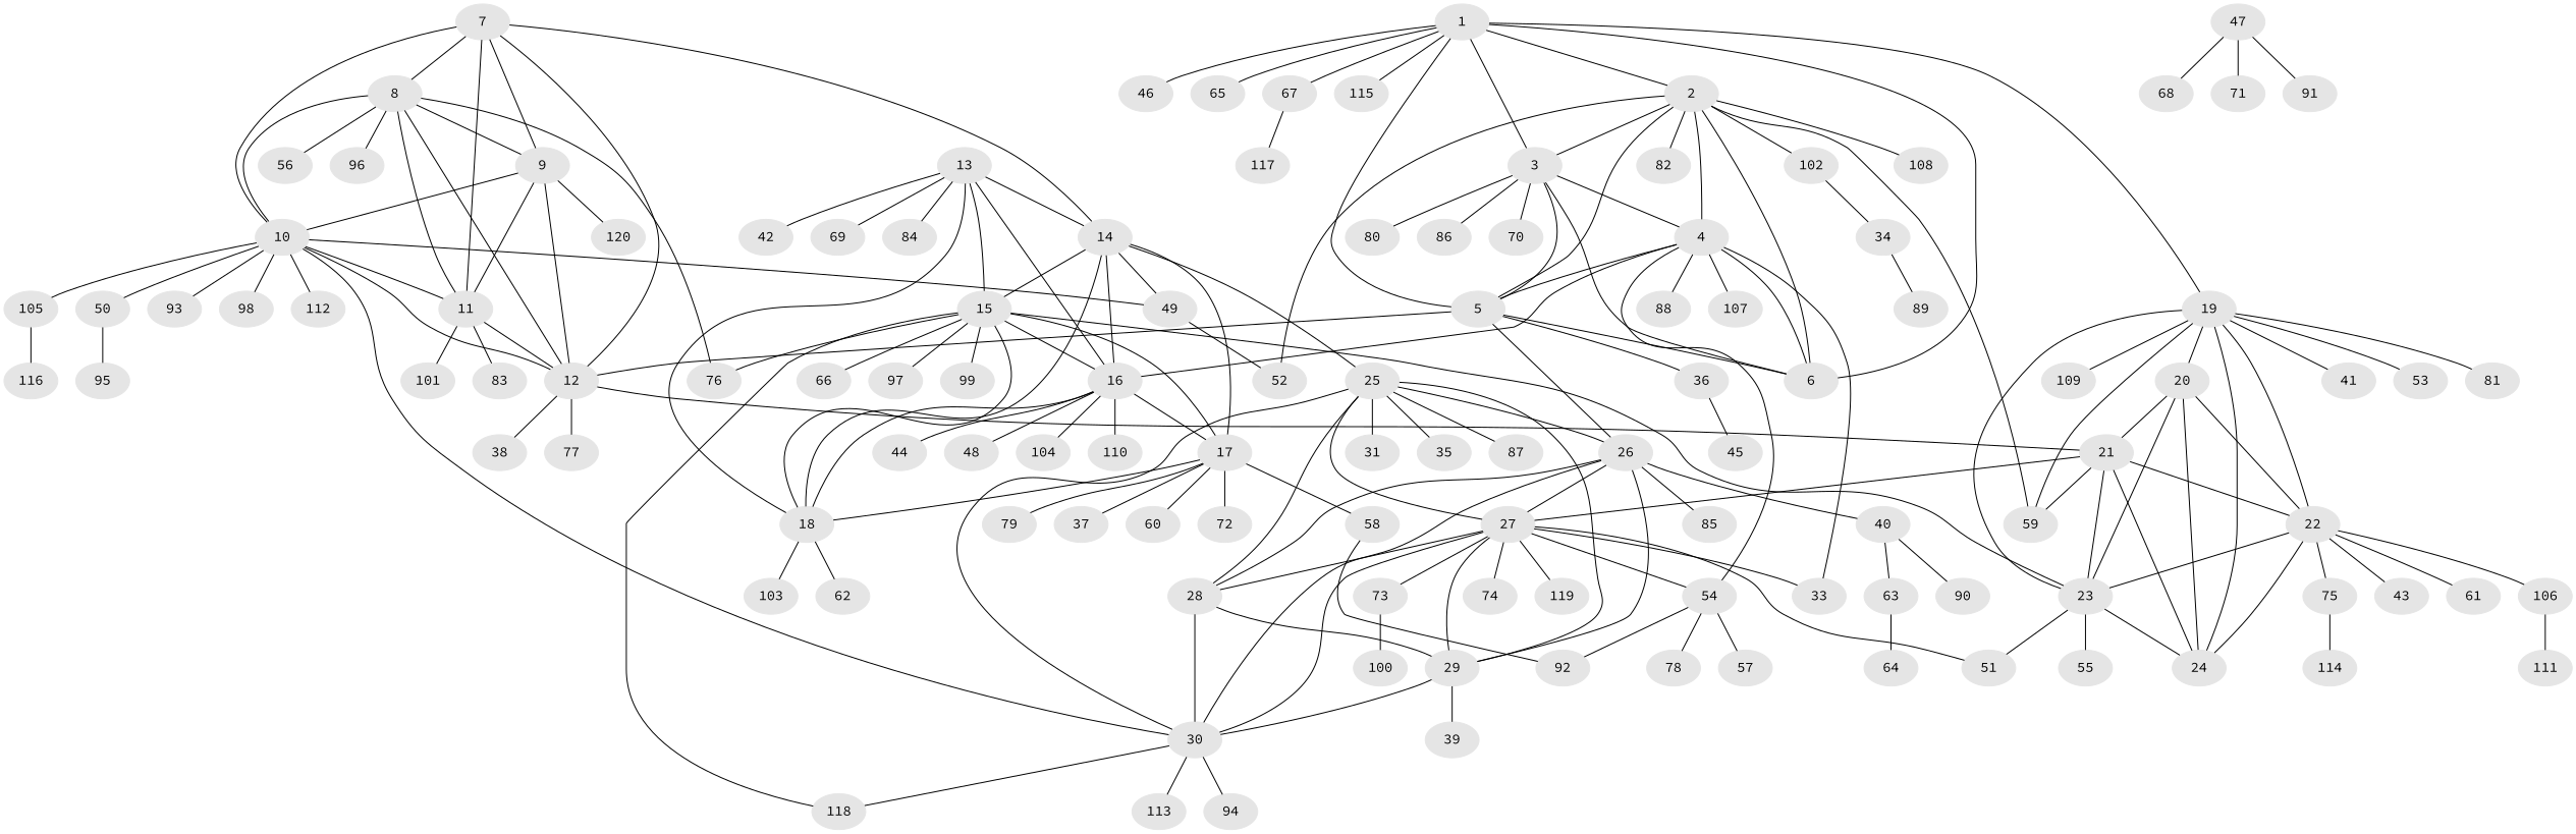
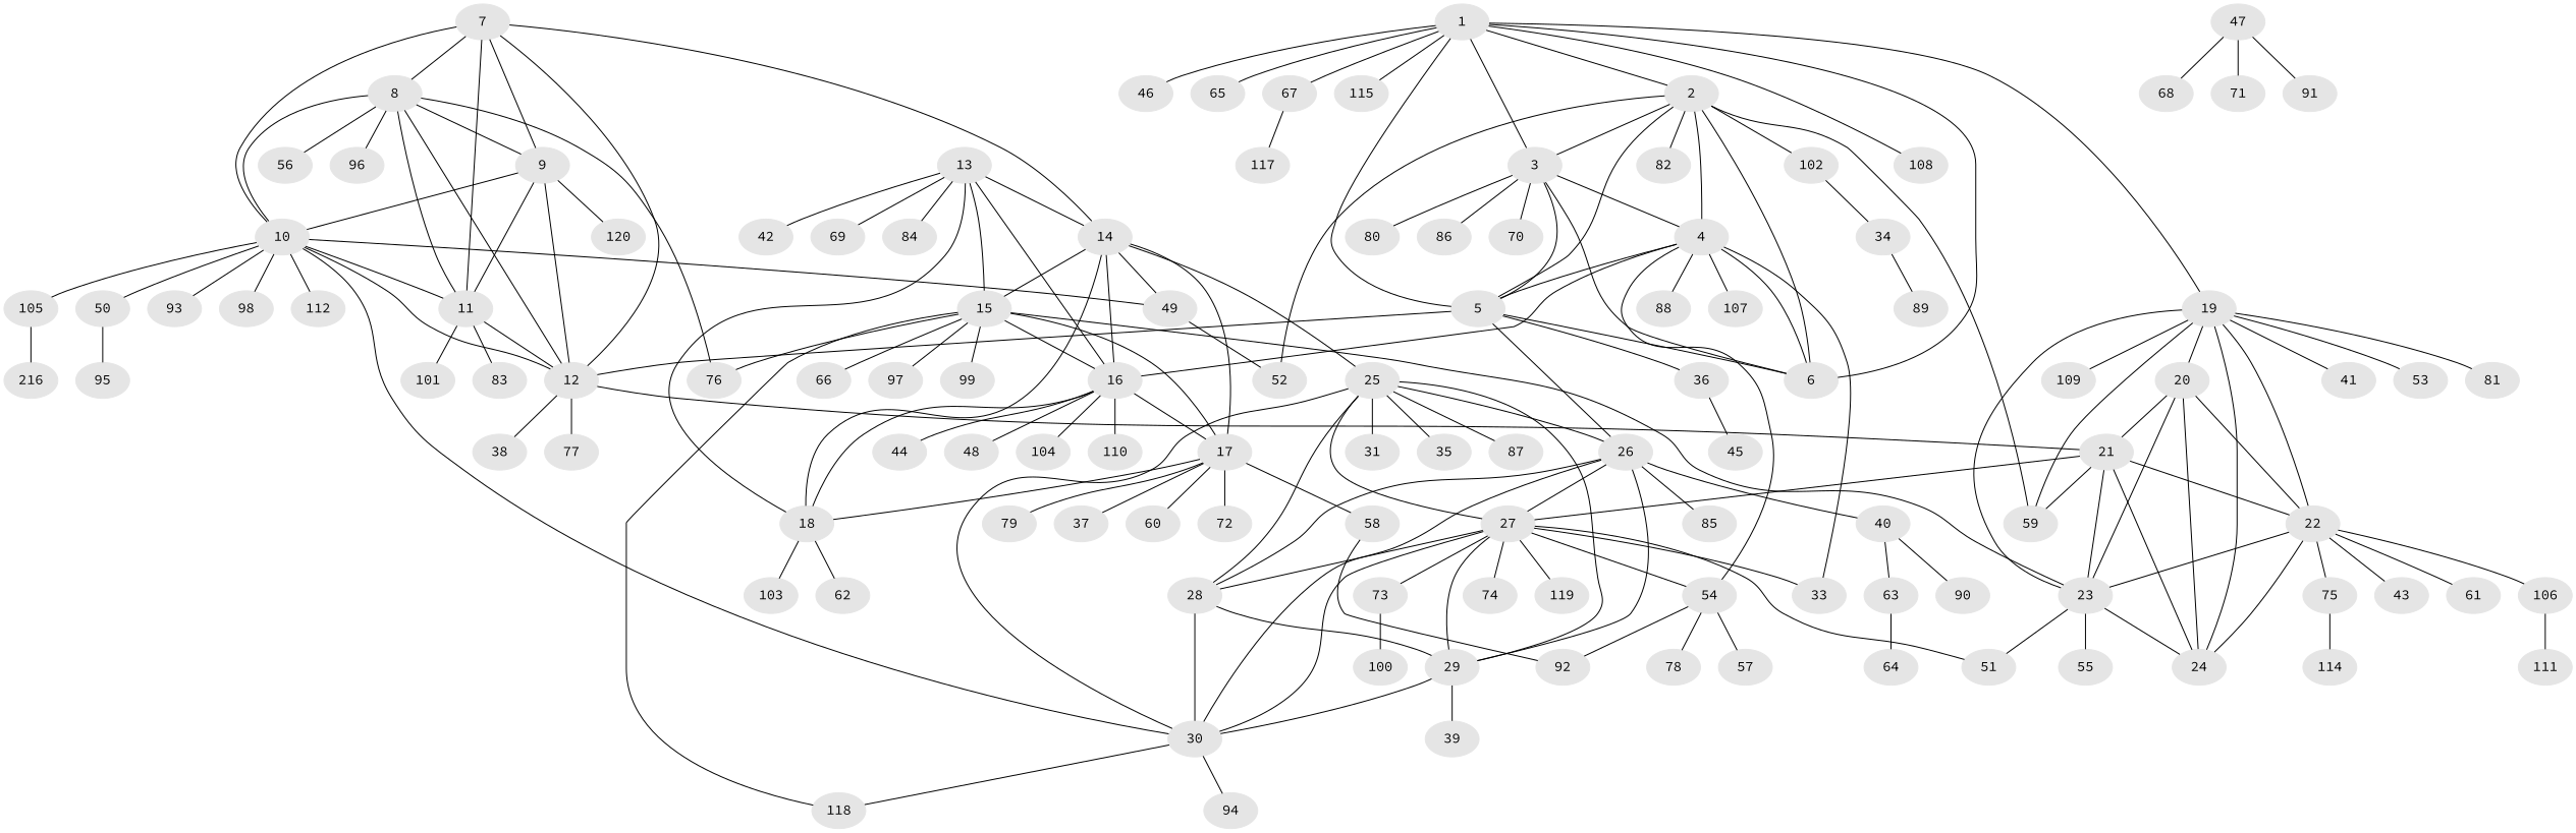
  graph {
    fontname="Source Code Pro"
    node [color=gray90 fontname="Source Code Pro" style=filled]
    edge [fontname="Source Code Pro"]
    1
    2
    3
    5
    6
    19
    46
    65
    67
    108
    115
    4
    52
    59
    82
    102
    70
    80
    86
    16
    33
    54
    88
    107
    12
    26
    36
    23
    20
    22
    24
    41
    53
    81
    109
    117
    34
    17
    18
    44
    48
    104
    110
    57
    78
    92
    21
    38
    77
    30
    27
    28
    29
    40
    85
    89
    45
    7
    8
    9
    10
    11
    14
    56
    76
    96
    120
    49
    50
    93
    98
    105
    112
    83
    101
    15
    25
    47
    68
    71
    91
    118
    94
-   113
    95
-   116
+   116 [label=216]
    13
    42
    69
    84
    66
    97
    99
    37
    58
    60
    72
    79
    62
    103
    31
    35
    87
    51
    55
    43
    61
    75
    106
    73
    74
    119
    114
    111
    39
    63
    90
    100
    64
    1 -- 2
    1 -- 3
    1 -- 5
    1 -- 6
    1 -- 19
    1 -- 46
    1 -- 65
    1 -- 67
-   2 -- 108
+   1 -- 108
    1 -- 115
    2 -- 3
    2 -- 5
    2 -- 6
    2 -- 4
    2 -- 52
    2 -- 59
    2 -- 82
    2 -- 102
    3 -- 5
    3 -- 6
    3 -- 4
    3 -- 70
    3 -- 80
    3 -- 86
    5 -- 6
    5 -- 12
    5 -- 26
    5 -- 36
    19 -- 59
    19 -- 23
    19 -- 20
    19 -- 22
    19 -- 24
    19 -- 41
    19 -- 53
    19 -- 81
    19 -- 109
    67 -- 117
    4 -- 5
    4 -- 6
    4 -- 16
    4 -- 33
    4 -- 54
    4 -- 88
    4 -- 107
    102 -- 34
    16 -- 17
    16 -- 18
    16 -- 44
    16 -- 48
    16 -- 104
    16 -- 110
    54 -- 57
    54 -- 78
    54 -- 92
    12 -- 21
    12 -- 38
    12 -- 77
    26 -- 30
    26 -- 27
    26 -- 28
    26 -- 29
    26 -- 40
    26 -- 85
    36 -- 45
    23 -- 24
    23 -- 51
    23 -- 55
    20 -- 23
    20 -- 22
    20 -- 24
    20 -- 21
    22 -- 23
    22 -- 24
    22 -- 43
    22 -- 61
    22 -- 75
    22 -- 106
    34 -- 89
    17 -- 18
    17 -- 37
    17 -- 58
    17 -- 60
    17 -- 72
    17 -- 79
    18 -- 62
    18 -- 103
    21 -- 59
    21 -- 23
    21 -- 22
    21 -- 24
    21 -- 27
    30 -- 118
    30 -- 94
-   30 -- 113
    27 -- 33
    27 -- 54
    27 -- 30
    27 -- 28
    27 -- 29
    27 -- 51
    27 -- 73
    27 -- 74
    27 -- 119
    28 -- 30
    28 -- 29
    29 -- 30
    29 -- 39
    40 -- 63
    40 -- 90
    7 -- 12
    7 -- 8
    7 -- 9
    7 -- 10
    7 -- 11
    7 -- 14
    8 -- 12
    8 -- 9
    8 -- 10
    8 -- 11
    8 -- 56
    8 -- 76
    8 -- 96
    9 -- 12
    9 -- 10
    9 -- 11
    9 -- 120
    10 -- 12
    10 -- 30
    10 -- 11
    10 -- 49
    10 -- 50
    10 -- 93
    10 -- 98
    10 -- 105
    10 -- 112
    11 -- 12
    11 -- 83
    11 -- 101
    14 -- 16
    14 -- 17
    14 -- 18
    14 -- 49
    14 -- 15
    14 -- 25
    49 -- 52
    50 -- 95
    105 -- 116
    15 -- 16
    15 -- 23
    15 -- 17
-   15 -- 18
    15 -- 76
    15 -- 118
    15 -- 66
    15 -- 97
    15 -- 99
    25 -- 26
    25 -- 30
    25 -- 27
    25 -- 28
    25 -- 29
    25 -- 31
    25 -- 35
    25 -- 87
    47 -- 68
    47 -- 71
    47 -- 91
    13 -- 16
    13 -- 18
    13 -- 14
    13 -- 15
    13 -- 42
    13 -- 69
    13 -- 84
    58 -- 92
    75 -- 114
    106 -- 111
    73 -- 100
    63 -- 64
  }
